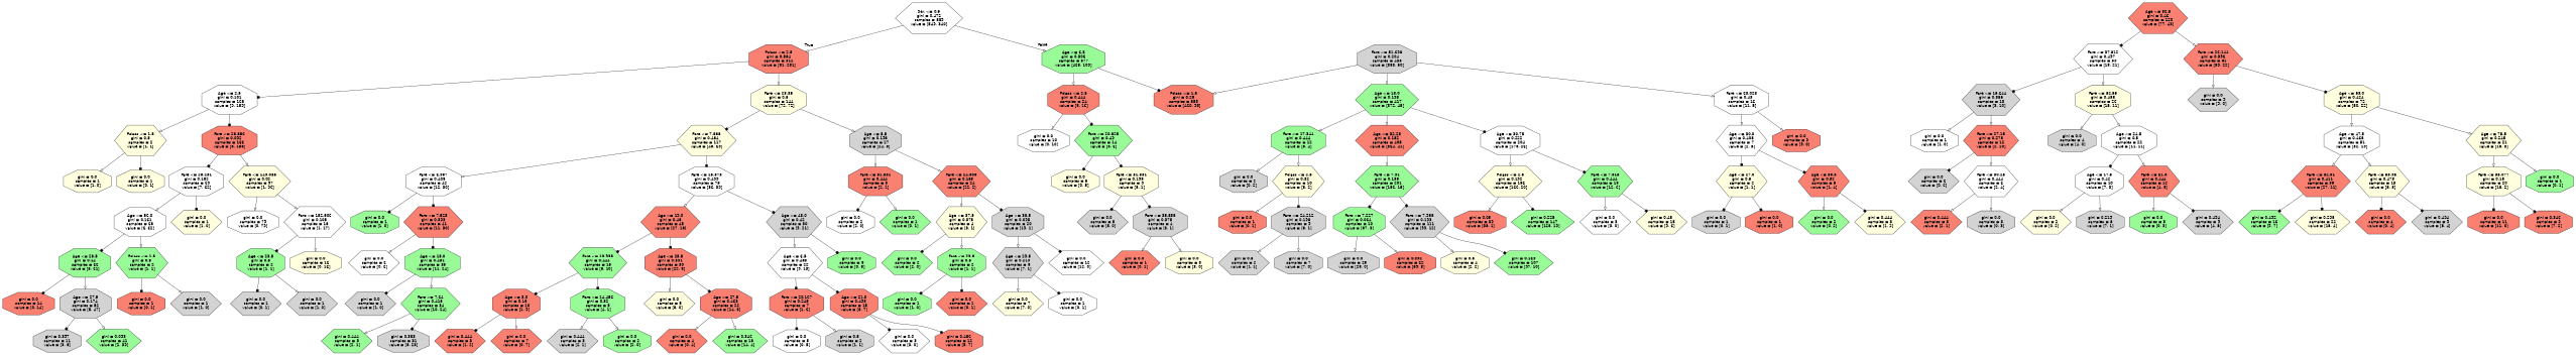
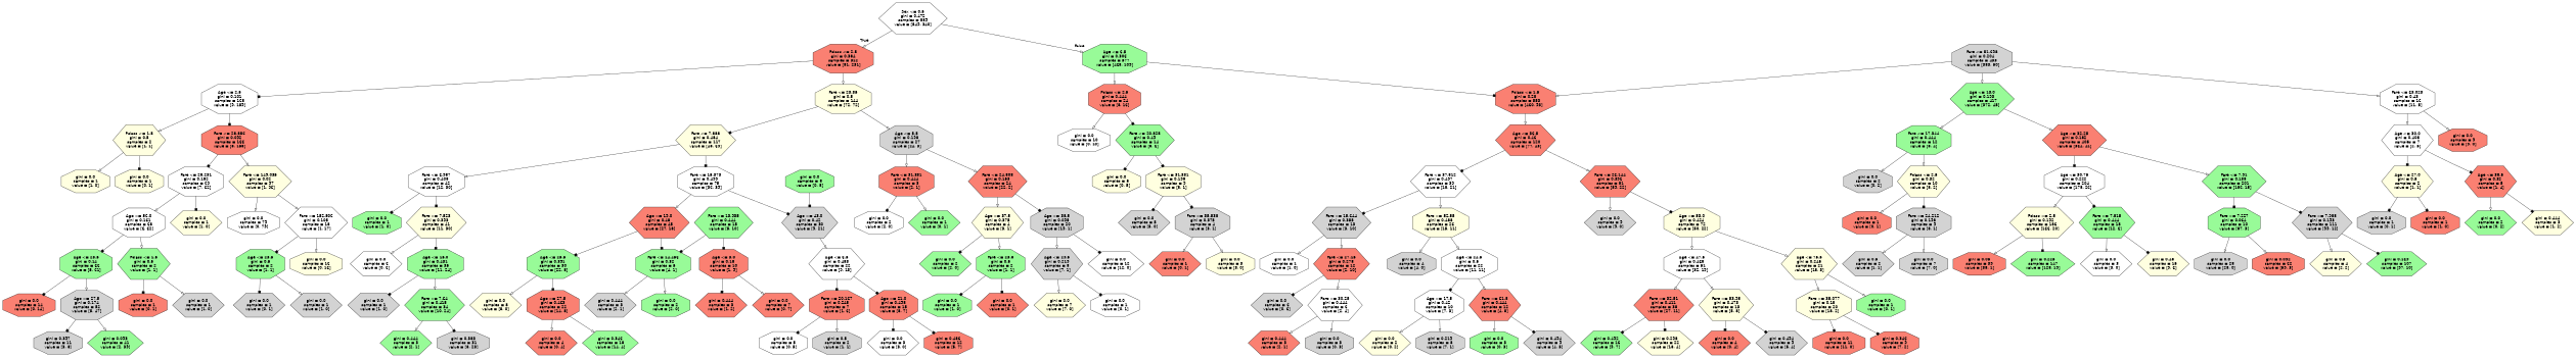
  digraph {
    fontname="DejaVu Sans"
    node [fillcolor=salmon fontname="DejaVu Sans" shape=octagon style=filled]
    edge [arrowhead=onormal fontname="DejaVu Sans"]
    n1 [fillcolor=white label="Sex <= 0.5\ngini = 0.472\nsamples = 889\nvalue = [549, 340]" shape=hexagon]
    n2 [label="Pclass <= 2.5\ngini = 0.384\nsamples = 312\nvalue = [81, 231]"]
    n3 [fillcolor=palegreen label="Age <= 6.5\ngini = 0.306\nsamples = 577\nvalue = [468, 109]"]
    n4 [fillcolor=white label="Age <= 2.5\ngini = 0.101\nsamples = 168\nvalue = [9, 159]"]
    n5 [fillcolor=lightyellow label="Fare <= 23.35\ngini = 0.5\nsamples = 144\nvalue = [72, 72]"]
    n6 [label="Pclass <= 2.5\ngini = 0.444\nsamples = 24\nvalue = [8, 16]"]
    n7 [label="Pclass <= 1.5\ngini = 0.28\nsamples = 553\nvalue = [460, 93]"]
    n8 [fillcolor=lightyellow label="Pclass <= 1.5\ngini = 0.5\nsamples = 2\nvalue = [1, 1]" shape=hexagon]
    n9 [label="Fare <= 28.856\ngini = 0.092\nsamples = 166\nvalue = [8, 158]"]
    n10 [fillcolor=lightyellow label="Fare <= 7.888\ngini = 0.484\nsamples = 117\nvalue = [48, 69]" shape=hexagon]
    n11 [fillcolor=lightgrey label="Age <= 5.5\ngini = 0.198\nsamples = 27\nvalue = [24, 3]"]
    n12 [fillcolor=lightyellow label="gini = 0.0\nsamples = 1\nvalue = [1, 0]"]
    n13 [fillcolor=lightyellow label="gini = 0.0\nsamples = 1\nvalue = [0, 1]"]
    n14 [fillcolor=white label="Fare <= 28.231\ngini = 0.182\nsamples = 69\nvalue = [7, 62]"]
    n15 [fillcolor=lightyellow label="Fare <= 149.035\ngini = 0.02\nsamples = 97\nvalue = [1, 96]" shape=hexagon]
    n16 [fillcolor=white label="Age <= 56.0\ngini = 0.161\nsamples = 68\nvalue = [6, 62]"]
    n17 [fillcolor=lightyellow label="gini = 0.0\nsamples = 1\nvalue = [1, 0]" shape=hexagon]
    n18 [fillcolor=white label="gini = 0.0\nsamples = 79\nvalue = [0, 79]"]
    n19 [fillcolor=white label="Fare <= 152.506\ngini = 0.105\nsamples = 18\nvalue = [1, 17]" shape=hexagon]
    n20 [fillcolor=palegreen label="Age <= 23.5\ngini = 0.14\nsamples = 66\nvalue = [5, 61]"]
    n21 [fillcolor=palegreen label="Pclass <= 1.5\ngini = 0.5\nsamples = 2\nvalue = [1, 1]" shape=hexagon]
    n22 [label="gini = 0.0\nsamples = 14\nvalue = [0, 14]"]
    n23 [fillcolor=lightgrey label="Age <= 27.5\ngini = 0.174\nsamples = 52\nvalue = [5, 47]"]
    n24 [label="gini = 0.0\nsamples = 1\nvalue = [0, 1]"]
    n25 [fillcolor=lightgrey label="gini = 0.0\nsamples = 1\nvalue = [1, 0]" shape=hexagon]
    n26 [fillcolor=lightgrey label="gini = 0.397\nsamples = 11\nvalue = [3, 8]"]
    n27 [fillcolor=palegreen label="gini = 0.093\nsamples = 41\nvalue = [2, 39]" shape=hexagon]
    n28 [fillcolor=palegreen label="Age <= 23.5\ngini = 0.5\nsamples = 2\nvalue = [1, 1]"]
    n29 [fillcolor=lightyellow label="gini = 0.0\nsamples = 16\nvalue = [0, 16]"]
    n30 [fillcolor=lightgrey label="gini = 0.0\nsamples = 1\nvalue = [0, 1]" shape=hexagon]
    n31 [fillcolor=lightgrey label="gini = 0.0\nsamples = 1\nvalue = [1, 0]" shape=hexagon]
    n32 [fillcolor=white label="Fare <= 6.987\ngini = 0.408\nsamples = 42\nvalue = [12, 30]"]
    n33 [fillcolor=white label="Fare <= 15.373\ngini = 0.499\nsamples = 75\nvalue = [36, 39]"]
    n34 [label="Fare <= 31.331\ngini = 0.444\nsamples = 3\nvalue = [2, 1]"]
    n35 [label="Fare <= 24.808\ngini = 0.153\nsamples = 24\nvalue = [22, 2]" shape=hexagon]
    n36 [fillcolor=palegreen label="gini = 0.0\nsamples = 1\nvalue = [1, 0]"]
-   n37 [label="Fare <= 7.523\ngini = 0.393\nsamples = 41\nvalue = [11, 30]" shape=hexagon]
+   n37 [fillcolor=lightyellow label="Fare <= 7.523\ngini = 0.393\nsamples = 41\nvalue = [11, 30]" shape=hexagon]
    n38 [label="Age <= 19.0\ngini = 0.48\nsamples = 45\nvalue = [27, 18]" shape=hexagon]
    n39 [fillcolor=lightgrey label="Age <= 43.0\ngini = 0.42\nsamples = 30\nvalue = [9, 21]" shape=hexagon]
    n40 [fillcolor=white label="gini = 0.0\nsamples = 6\nvalue = [0, 6]" shape=hexagon]
    n41 [fillcolor=palegreen label="Age <= 15.0\ngini = 0.431\nsamples = 35\nvalue = [11, 24]"]
    n42 [fillcolor=lightgrey label="gini = 0.0\nsamples = 1\nvalue = [1, 0]" shape=hexagon]
    n43 [fillcolor=palegreen label="Fare <= 7.64\ngini = 0.415\nsamples = 34\nvalue = [10, 24]" shape=hexagon]
    n44 [fillcolor=palegreen label="gini = 0.444\nsamples = 3\nvalue = [2, 1]" shape=hexagon]
    n45 [fillcolor=lightgrey label="gini = 0.383\nsamples = 31\nvalue = [8, 23]"]
    n46 [fillcolor=palegreen label="Fare <= 13.935\ngini = 0.444\nsamples = 15\nvalue = [5, 10]" shape=hexagon]
-   n47 [label="Age <= 25.5\ngini = 0.391\nsamples = 30\nvalue = [22, 8]"]
+   n47 [fillcolor=palegreen label="Age <= 25.5\ngini = 0.391\nsamples = 30\nvalue = [22, 8]"]
    n48 [fillcolor=white label="Age <= 6.5\ngini = 0.483\nsamples = 22\nvalue = [9, 13]" shape=hexagon]
    n49 [fillcolor=palegreen label="gini = 0.0\nsamples = 8\nvalue = [0, 8]"]
    n50 [label="Age <= 3.0\ngini = 0.18\nsamples = 10\nvalue = [1, 9]"]
    n51 [fillcolor=palegreen label="Fare <= 14.456\ngini = 0.32\nsamples = 5\nvalue = [4, 1]"]
    n52 [fillcolor=lightyellow label="gini = 0.0\nsamples = 8\nvalue = [8, 0]" shape=hexagon]
    n53 [label="Age <= 27.5\ngini = 0.463\nsamples = 22\nvalue = [14, 8]"]
    n54 [label="gini = 0.444\nsamples = 3\nvalue = [1, 2]" shape=hexagon]
    n55 [label="gini = 0.0\nsamples = 7\nvalue = [0, 7]" shape=hexagon]
    n56 [fillcolor=lightgrey label="gini = 0.444\nsamples = 3\nvalue = [2, 1]" shape=hexagon]
    n57 [fillcolor=palegreen label="gini = 0.0\nsamples = 2\nvalue = [2, 0]"]
    n58 [label="gini = 0.0\nsamples = 4\nvalue = [0, 4]" shape=hexagon]
    n59 [fillcolor=palegreen label="gini = 0.346\nsamples = 18\nvalue = [14, 4]" shape=hexagon]
    n60 [label="Fare <= 20.167\ngini = 0.245\nsamples = 7\nvalue = [1, 6]"]
    n61 [label="Age <= 21.0\ngini = 0.498\nsamples = 15\nvalue = [8, 7]"]
    n62 [fillcolor=white label="gini = 0.0\nsamples = 5\nvalue = [0, 5]"]
    n63 [fillcolor=lightgrey label="gini = 0.5\nsamples = 2\nvalue = [1, 1]"]
    n64 [fillcolor=white label="gini = 0.0\nsamples = 3\nvalue = [3, 0]" shape=hexagon]
    n65 [label="gini = 0.486\nsamples = 12\nvalue = [5, 7]"]
    n66 [fillcolor=white label="gini = 0.0\nsamples = 2\nvalue = [2, 0]"]
    n67 [fillcolor=palegreen label="gini = 0.0\nsamples = 1\nvalue = [0, 1]" shape=hexagon]
    n68 [fillcolor=lightyellow label="Age <= 37.5\ngini = 0.375\nsamples = 4\nvalue = [3, 1]" shape=hexagon]
    n69 [fillcolor=lightgrey label="Age <= 38.5\ngini = 0.095\nsamples = 20\nvalue = [19, 1]"]
    n70 [fillcolor=palegreen label="gini = 0.0\nsamples = 2\nvalue = [2, 0]" shape=hexagon]
    n71 [fillcolor=palegreen label="Fare <= 23.8\ngini = 0.5\nsamples = 2\nvalue = [1, 1]"]
    n72 [fillcolor=lightgrey label="Age <= 29.5\ngini = 0.219\nsamples = 8\nvalue = [7, 1]" shape=hexagon]
    n73 [fillcolor=white label="gini = 0.0\nsamples = 12\nvalue = [12, 0]" shape=hexagon]
    n74 [fillcolor=palegreen label="gini = 0.0\nsamples = 1\nvalue = [1, 0]"]
    n75 [label="gini = 0.0\nsamples = 1\nvalue = [0, 1]" shape=hexagon]
    n76 [fillcolor=lightyellow label="gini = 0.0\nsamples = 7\nvalue = [7, 0]" shape=hexagon]
    n77 [fillcolor=white label="gini = 0.0\nsamples = 1\nvalue = [0, 1]"]
    n78 [fillcolor=white label="gini = 0.0\nsamples = 10\nvalue = [0, 10]"]
    n79 [fillcolor=palegreen label="Fare <= 20.825\ngini = 0.49\nsamples = 14\nvalue = [8, 6]" shape=hexagon]
    n80 [label="Age <= 36.5\ngini = 0.46\nsamples = 120\nvalue = [77, 43]" shape=hexagon]
    n81 [fillcolor=lightyellow label="gini = 0.0\nsamples = 5\nvalue = [0, 5]"]
    n82 [fillcolor=lightyellow label="Fare <= 31.331\ngini = 0.198\nsamples = 9\nvalue = [8, 1]"]
    n83 [fillcolor=lightgrey label="gini = 0.0\nsamples = 5\nvalue = [5, 0]" shape=hexagon]
    n84 [fillcolor=lightgrey label="Fare <= 35.538\ngini = 0.375\nsamples = 4\nvalue = [3, 1]"]
    n85 [label="gini = 0.0\nsamples = 1\nvalue = [0, 1]" shape=hexagon]
    n86 [fillcolor=lightyellow label="gini = 0.0\nsamples = 3\nvalue = [3, 0]"]
    n87 [fillcolor=white label="Fare <= 37.812\ngini = 0.497\nsamples = 39\nvalue = [18, 21]" shape=hexagon]
    n88 [label="Fare <= 26.144\ngini = 0.396\nsamples = 81\nvalue = [59, 22]" shape=hexagon]
    n89 [fillcolor=lightgrey label="Fare <= 51.698\ngini = 0.204\nsamples = 433\nvalue = [383, 50]"]
    n90 [fillcolor=palegreen label="Age <= 13.0\ngini = 0.193\nsamples = 417\nvalue = [372, 45]" shape=hexagon]
    n91 [fillcolor=white label="Fare <= 63.023\ngini = 0.43\nsamples = 16\nvalue = [11, 5]"]
    n92 [fillcolor=lightgrey label="Fare <= 15.644\ngini = 0.355\nsamples = 13\nvalue = [3, 10]" shape=hexagon]
    n93 [fillcolor=lightyellow label="Fare <= 52.55\ngini = 0.488\nsamples = 26\nvalue = [15, 11]"]
    n94 [fillcolor=lightgrey label="gini = 0.0\nsamples = 9\nvalue = [9, 0]" shape=hexagon]
    n95 [fillcolor=lightyellow label="Age <= 53.0\ngini = 0.424\nsamples = 72\nvalue = [50, 22]"]
    n96 [fillcolor=white label="gini = 0.0\nsamples = 1\nvalue = [1, 0]"]
    n97 [label="Fare <= 27.15\ngini = 0.278\nsamples = 12\nvalue = [2, 10]" shape=hexagon]
    n98 [fillcolor=lightgrey label="gini = 0.0\nsamples = 4\nvalue = [4, 0]"]
    n99 [fillcolor=white label="Age <= 24.5\ngini = 0.5\nsamples = 22\nvalue = [11, 11]"]
    n100 [fillcolor=lightgrey label="gini = 0.0\nsamples = 6\nvalue = [0, 6]" shape=hexagon]
    n101 [fillcolor=white label="Fare <= 30.25\ngini = 0.444\nsamples = 6\nvalue = [2, 4]" shape=hexagon]
    n102 [label="gini = 0.444\nsamples = 3\nvalue = [2, 1]" shape=hexagon]
    n103 [fillcolor=lightgrey label="gini = 0.0\nsamples = 3\nvalue = [0, 3]"]
    n104 [fillcolor=white label="Age <= 17.5\ngini = 0.42\nsamples = 10\nvalue = [7, 3]"]
    n105 [label="Fare <= 61.8\ngini = 0.444\nsamples = 12\nvalue = [4, 8]" shape=hexagon]
    n106 [fillcolor=lightyellow label="gini = 0.0\nsamples = 2\nvalue = [0, 2]" shape=hexagon]
    n107 [fillcolor=lightgrey label="gini = 0.219\nsamples = 8\nvalue = [7, 1]"]
    n108 [fillcolor=palegreen label="gini = 0.0\nsamples = 3\nvalue = [0, 3]"]
    n109 [fillcolor=lightgrey label="gini = 0.494\nsamples = 9\nvalue = [4, 5]" shape=hexagon]
    n110 [fillcolor=white label="Age <= 47.5\ngini = 0.468\nsamples = 51\nvalue = [32, 19]"]
    n111 [fillcolor=lightyellow label="Age <= 75.5\ngini = 0.245\nsamples = 21\nvalue = [18, 3]" shape=hexagon]
    n112 [label="Fare <= 32.51\ngini = 0.411\nsamples = 38\nvalue = [27, 11]" shape=hexagon]
    n113 [fillcolor=lightyellow label="Fare <= 53.95\ngini = 0.473\nsamples = 13\nvalue = [5, 8]" shape=hexagon]
    n114 [fillcolor=lightyellow label="Fare <= 35.077\ngini = 0.18\nsamples = 20\nvalue = [18, 2]"]
    n115 [fillcolor=palegreen label="gini = 0.0\nsamples = 1\nvalue = [0, 1]"]
    n116 [fillcolor=palegreen label="gini = 0.492\nsamples = 16\nvalue = [9, 7]" shape=hexagon]
    n117 [fillcolor=lightyellow label="gini = 0.298\nsamples = 22\nvalue = [18, 4]" shape=hexagon]
    n118 [label="gini = 0.0\nsamples = 4\nvalue = [0, 4]" shape=hexagon]
    n119 [fillcolor=lightgrey label="gini = 0.494\nsamples = 9\nvalue = [5, 4]" shape=hexagon]
    n120 [label="gini = 0.0\nsamples = 11\nvalue = [11, 0]"]
    n121 [label="gini = 0.346\nsamples = 9\nvalue = [7, 2]"]
    n122 [fillcolor=palegreen label="Fare <= 17.344\ngini = 0.444\nsamples = 12\nvalue = [8, 4]"]
    n123 [label="Age <= 32.25\ngini = 0.182\nsamples = 405\nvalue = [364, 41]" shape=hexagon]
    n124 [fillcolor=white label="Age <= 30.0\ngini = 0.408\nsamples = 7\nvalue = [2, 5]" shape=hexagon]
    n125 [label="gini = 0.0\nsamples = 9\nvalue = [9, 0]"]
    n126 [fillcolor=lightgrey label="gini = 0.0\nsamples = 2\nvalue = [0, 2]"]
    n127 [fillcolor=lightyellow label="Pclass <= 2.5\ngini = 0.32\nsamples = 10\nvalue = [8, 2]" shape=hexagon]
    n128 [fillcolor=white label="Age <= 30.75\ngini = 0.222\nsamples = 204\nvalue = [178, 26]"]
    n129 [fillcolor=palegreen label="Fare <= 7.91\ngini = 0.138\nsamples = 201\nvalue = [186, 15]" shape=hexagon]
    n130 [label="gini = 0.0\nsamples = 1\nvalue = [0, 1]"]
    n131 [fillcolor=lightgrey label="Fare <= 24.212\ngini = 0.198\nsamples = 9\nvalue = [8, 1]"]
    n132 [fillcolor=lightgrey label="gini = 0.5\nsamples = 2\nvalue = [1, 1]" shape=hexagon]
    n133 [fillcolor=lightgrey label="gini = 0.0\nsamples = 7\nvalue = [7, 0]"]
    n134 [fillcolor=lightyellow label="Pclass <= 2.5\ngini = 0.192\nsamples = 186\nvalue = [166, 20]" shape=hexagon]
    n135 [fillcolor=palegreen label="Fare <= 7.815\ngini = 0.444\nsamples = 18\nvalue = [12, 6]" shape=hexagon]
    n136 [fillcolor=palegreen label="Fare <= 7.227\ngini = 0.064\nsamples = 10\nvalue = [87, 3]"]
    n137 [fillcolor=lightgrey label="Fare <= 7.988\ngini = 0.193\nsamples = 111\nvalue = [99, 12]" shape=hexagon]
    n138 [label="gini = 0.05\nsamples = 39\nvalue = [38, 1]"]
    n139 [fillcolor=palegreen label="gini = 0.225\nsamples = 147\nvalue = [128, 19]" shape=hexagon]
    n140 [fillcolor=white label="gini = 0.0\nsamples = 3\nvalue = [3, 0]" shape=hexagon]
    n141 [fillcolor=lightyellow label="gini = 0.48\nsamples = 15\nvalue = [9, 6]" shape=hexagon]
    n142 [fillcolor=lightgrey label="gini = 0.0\nsamples = 28\nvalue = [28, 0]"]
    n143 [label="gini = 0.092\nsamples = 62\nvalue = [59, 3]"]
-   n144 [fillcolor=lightyellow label="gini = 0.5\nsamples = 4\nvalue = [2, 2]"]
+   n144 [fillcolor=lightyellow label="gini = 0.5\nsamples = 4\nvalue = [2, 2]" shape=hexagon]
    n145 [fillcolor=palegreen label="gini = 0.169\nsamples = 107\nvalue = [97, 10]" shape=hexagon]
    n146 [fillcolor=lightyellow label="Age <= 27.0\ngini = 0.5\nsamples = 2\nvalue = [1, 1]" shape=hexagon]
    n147 [label="Age <= 38.5\ngini = 0.32\nsamples = 5\nvalue = [1, 4]" shape=hexagon]
    n148 [fillcolor=lightgrey label="gini = 0.0\nsamples = 1\nvalue = [0, 1]"]
    n149 [label="gini = 0.0\nsamples = 1\nvalue = [1, 0]"]
    n150 [fillcolor=palegreen label="gini = 0.0\nsamples = 2\nvalue = [0, 2]" shape=hexagon]
    n151 [fillcolor=lightyellow label="gini = 0.444\nsamples = 3\nvalue = [1, 2]" shape=hexagon]
    n1 -> n2 [headlabel=True labelangle=45 labeldistance=2.5]
    n1 -> n3 [headlabel=False labelangle=-45 labeldistance=2.5]
    n2 -> n4 [arrowhead=box]
    n2 -> n5
    n3 -> n6
    n3 -> n7 [arrowhead=box]
    n4 -> n8
    n4 -> n9 [arrowhead=box]
    n5 -> n10 [arrowhead=box]
    n5 -> n11
    n6 -> n78
    n6 -> n79 [arrowhead=box]
+   n7 -> n80
    n8 -> n12
    n8 -> n13 [arrowhead=box]
    n9 -> n14 [arrowhead=box]
    n9 -> n15
    n10 -> n32
    n10 -> n33 [arrowhead=box]
    n11 -> n34
    n11 -> n35
    n14 -> n16
    n14 -> n17 [arrowhead=box]
    n15 -> n18
    n15 -> n19
    n16 -> n20 [arrowhead=box]
    n16 -> n21
    n19 -> n28 [arrowhead=box]
    n19 -> n29
    n20 -> n22 [arrowhead=box]
    n20 -> n23
    n21 -> n24 [arrowhead=box]
    n21 -> n25
    n23 -> n26 [arrowhead=box]
    n23 -> n27
    n28 -> n30 [arrowhead=box]
    n28 -> n31
    n32 -> n36 [arrowhead=box]
    n32 -> n37 [arrowhead=box]
    n33 -> n38
    n33 -> n39 [arrowhead=box]
    n34 -> n66 [arrowhead=box]
    n34 -> n67
    n35 -> n68
    n35 -> n69 [arrowhead=box]
    n37 -> n40
    n37 -> n41 [arrowhead=box]
-   n38 -> n46 [arrowhead=box]
+   n38 -> n51 [arrowhead=box]
    n38 -> n47 [arrowhead=box]
    n39 -> n48
-   n39 -> n49 [arrowhead=box]
+   n49 -> n39 [arrowhead=box]
    n41 -> n42 [arrowhead=box]
    n41 -> n43
    n43 -> n44
    n43 -> n45 [arrowhead=box]
    n46 -> n50 [arrowhead=box]
    n46 -> n51 [arrowhead=box]
    n47 -> n52
    n47 -> n53 [arrowhead=box]
    n48 -> n60 [arrowhead=box]
    n48 -> n61 [arrowhead=box]
    n50 -> n54 [arrowhead=box]
    n50 -> n55
    n51 -> n56
    n51 -> n57
    n53 -> n58
    n53 -> n59
    n60 -> n62 [arrowhead=box]
    n60 -> n63
    n61 -> n64 [arrowhead=box]
    n61 -> n65 [arrowhead=box]
    n68 -> n70 [arrowhead=box]
    n68 -> n71
    n69 -> n72
    n69 -> n73 [arrowhead=box]
    n71 -> n74 [arrowhead=box]
    n71 -> n75 [arrowhead=box]
    n72 -> n76
    n72 -> n77 [arrowhead=box]
    n79 -> n81 [arrowhead=box]
    n79 -> n82 [arrowhead=box]
    n80 -> n87 [arrowhead=box]
    n80 -> n88
    n82 -> n83 [arrowhead=box]
    n82 -> n84 [arrowhead=box]
    n84 -> n85
    n84 -> n86
    n87 -> n92 [arrowhead=box]
    n87 -> n93
    n88 -> n94
    n88 -> n95 [arrowhead=box]
    n89 -> n7
    n89 -> n90
    n89 -> n91
    n90 -> n122
    n90 -> n123
    n91 -> n124
    n91 -> n125
    n92 -> n96
    n92 -> n97
    n93 -> n98
    n93 -> n99
    n95 -> n110
    n95 -> n111
    n97 -> n100 [arrowhead=box]
    n97 -> n101
    n99 -> n104 [arrowhead=box]
    n99 -> n105
    n101 -> n102
    n101 -> n103
    n104 -> n106
    n104 -> n107
    n105 -> n108
    n105 -> n109 [arrowhead=box]
    n110 -> n112
    n110 -> n113
    n111 -> n114
    n111 -> n115
    n112 -> n116 [arrowhead=box]
    n112 -> n117 [arrowhead=box]
    n113 -> n118 [arrowhead=box]
    n113 -> n119 [arrowhead=box]
    n114 -> n120 [arrowhead=box]
    n114 -> n121 [arrowhead=box]
    n122 -> n126
    n122 -> n127
-   n90 -> n128 [arrowhead=box]
+   n123 -> n128 [arrowhead=box]
    n123 -> n129
    n124 -> n146 [arrowhead=box]
    n124 -> n147 [arrowhead=box]
    n127 -> n130
    n127 -> n131 [arrowhead=box]
    n128 -> n134
    n128 -> n135 [arrowhead=box]
    n129 -> n136 [arrowhead=box]
    n129 -> n137 [arrowhead=box]
    n131 -> n132
    n131 -> n133
    n134 -> n138
    n134 -> n139 [arrowhead=box]
    n135 -> n140
    n135 -> n141 [arrowhead=box]
    n136 -> n142
    n136 -> n143
    n137 -> n144
    n137 -> n145 [arrowhead=box]
    n146 -> n148 [arrowhead=box]
    n146 -> n149 [arrowhead=box]
    n147 -> n150
    n147 -> n151 [arrowhead=box]
  }
